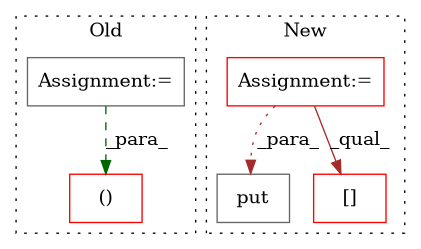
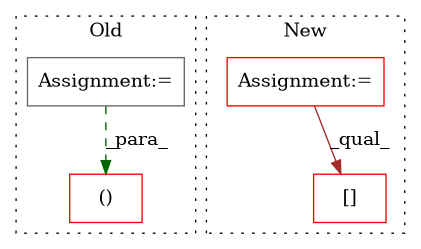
  digraph {
    node [a=7 l=1 shape=box color=red]
    edge [color=brown]
    n1 [a=106 l=27 label="()" s=48932]
    n2 [label="Assignment:=" s=48891 color=gray40]
-   n3 [a=32 l="4,1" label=put s="49156,49169" color=gray40]
    n4 [label="Assignment:=" s=48887]
    n5 [a=2 l="10,1" label="[]" s="48934,48957"]
    subgraph cluster_1 {
      label=Old
      style=dotted
      n1
      n2
    }
    subgraph cluster_2 {
      label=New
      style=dotted
-     n3
      n4
      n5
    }
    n2 -> n1 [label=_para_ color=darkgreen style=dashed]
-   n4 -> n3 [label=_para_ style=dotted]
    n4 -> n5 [label=_qual_ style=solid]
  }
